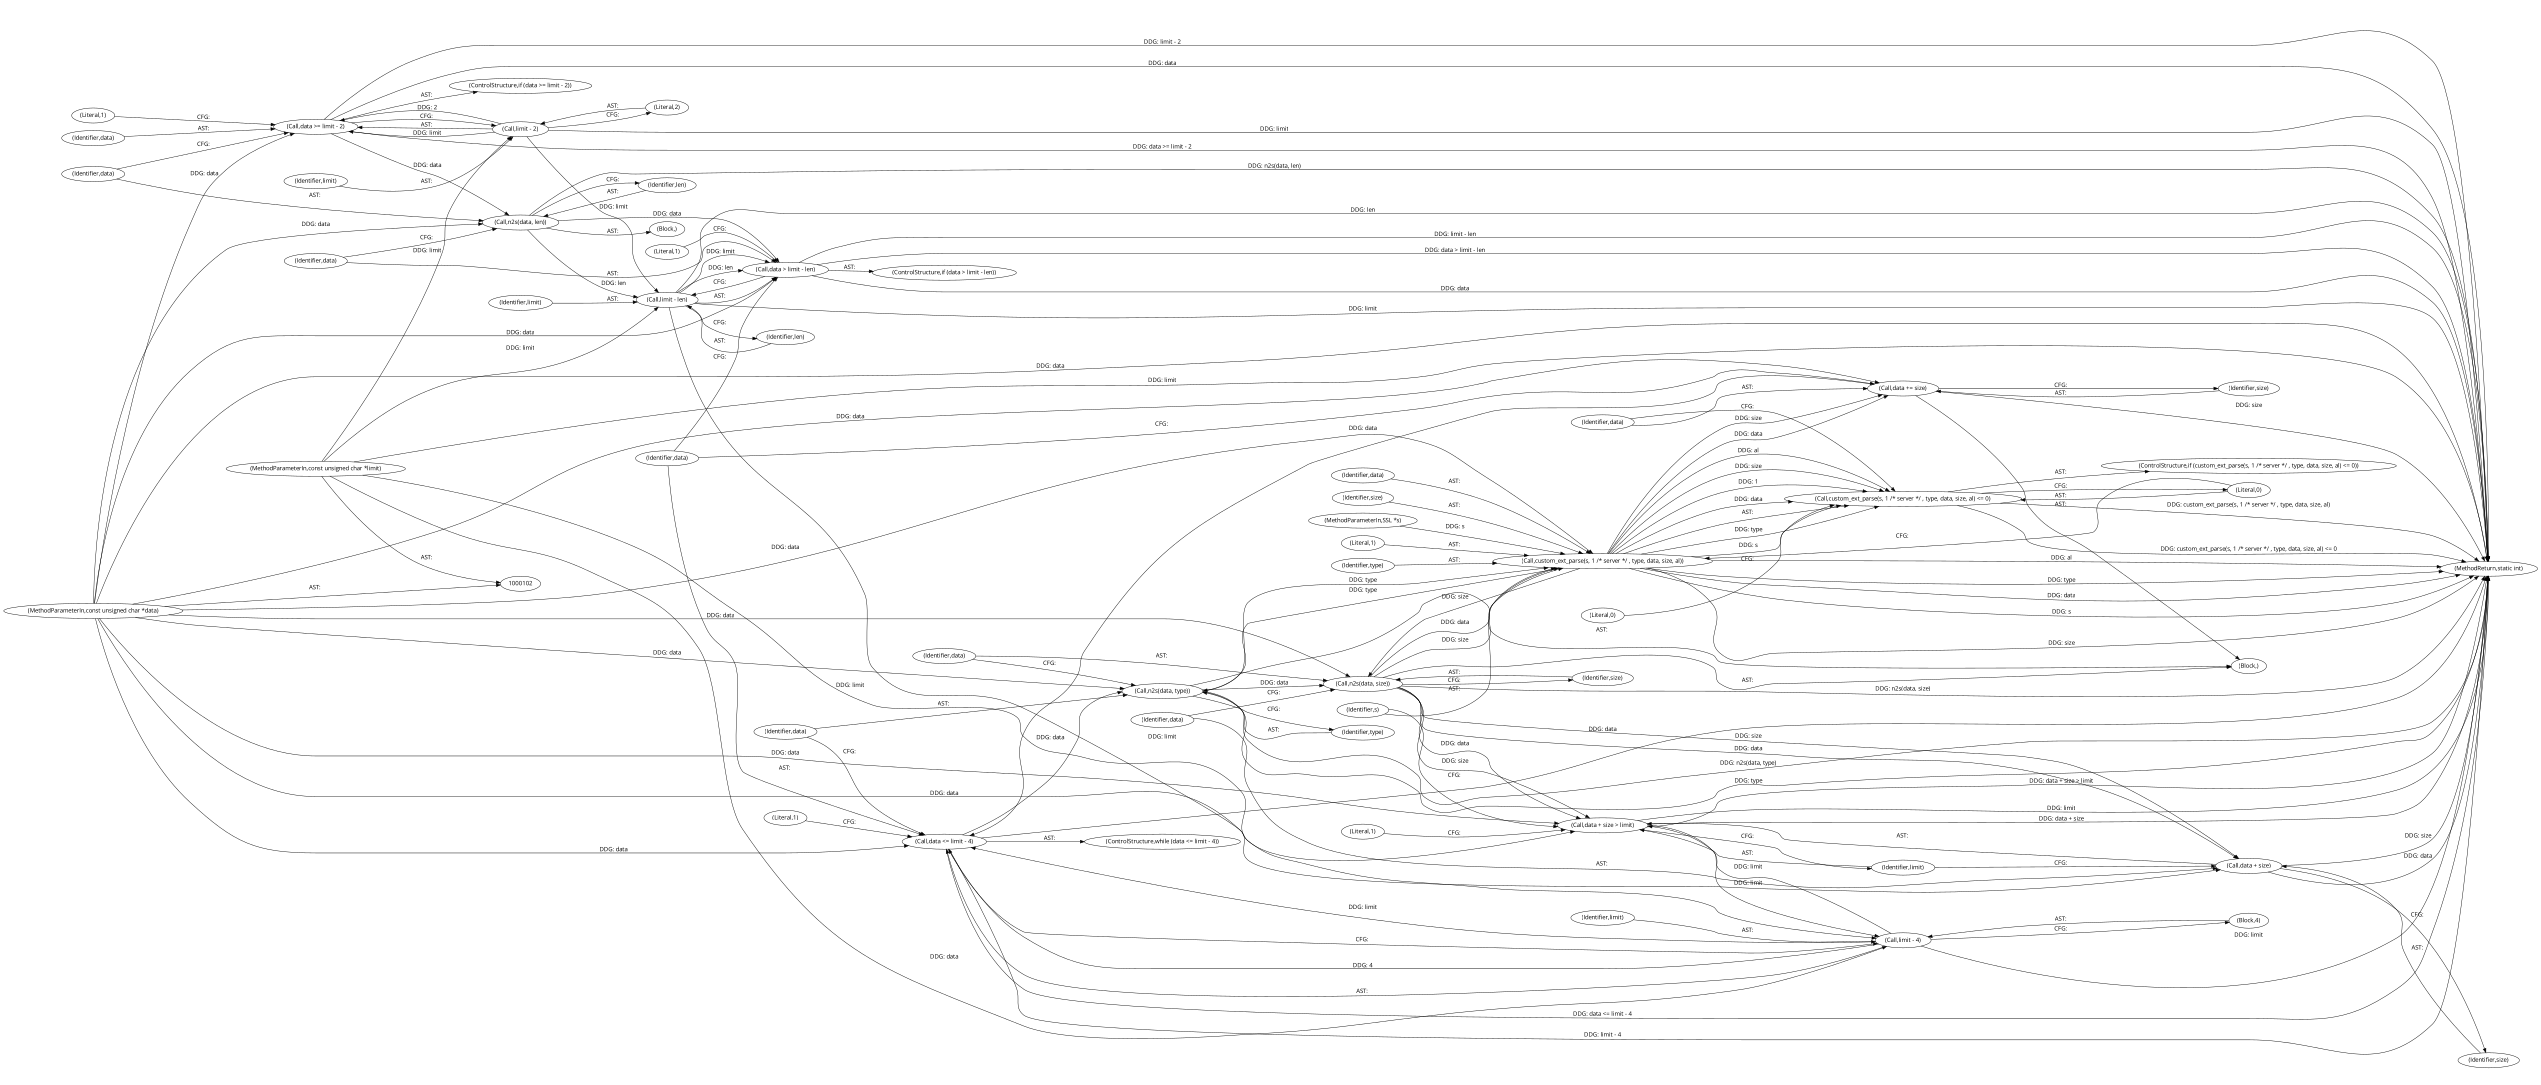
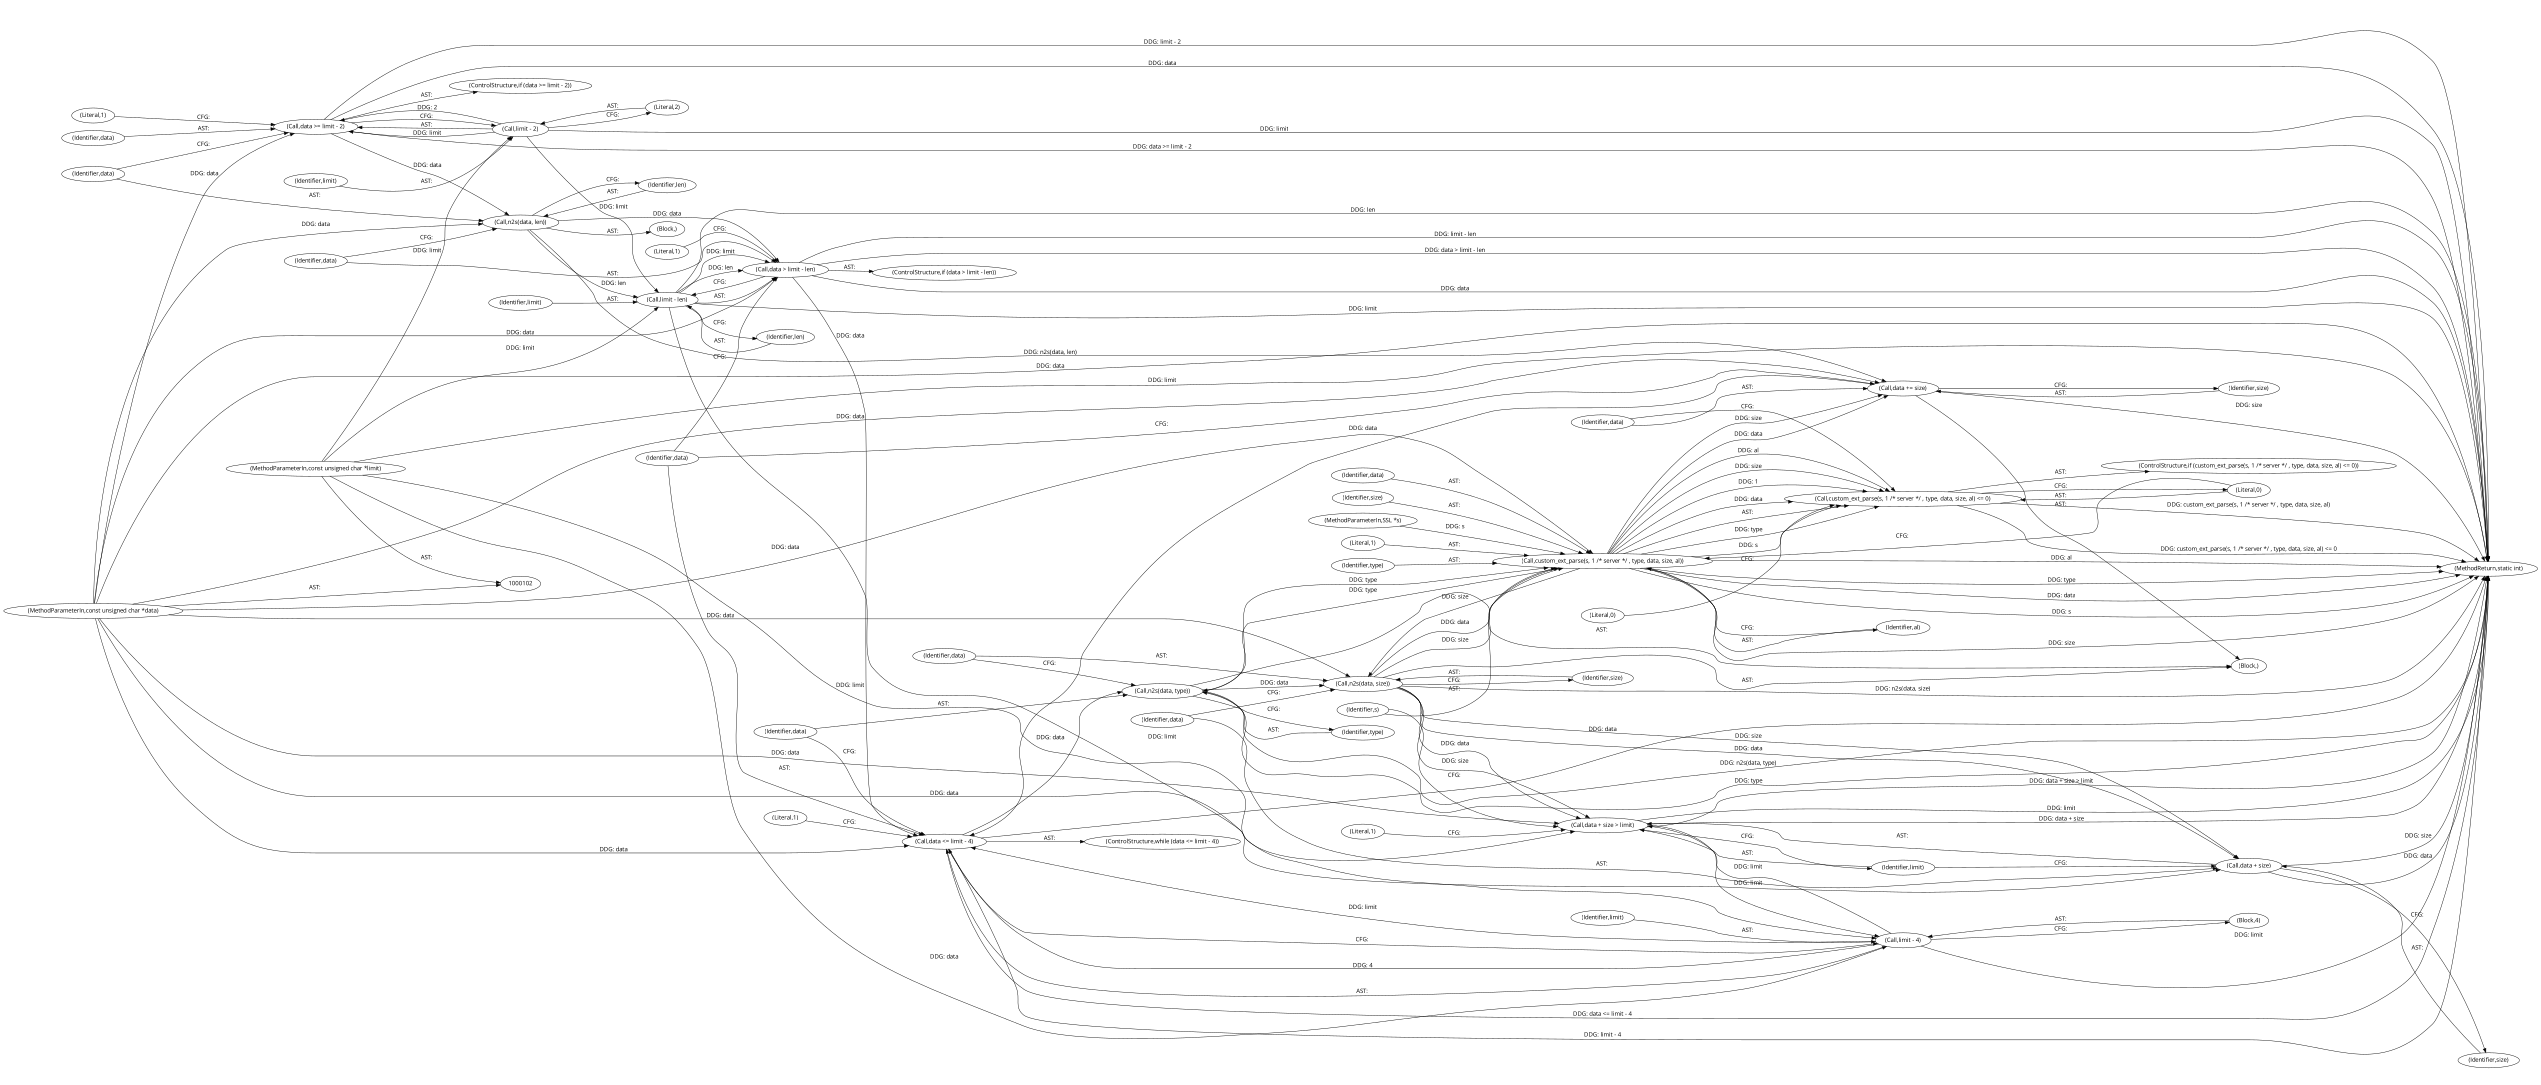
  digraph {
    fontname="Open Sans"
    rankdir=LR
    node [fontname="Open Sans"]
    edge [fontname="Open Sans"]
    n1 [label="(Call,data >= limit - 2)"]
    n2 [label="(Call,limit - 2)"]
    n3 [label="(Call,n2s(data, len))"]
    n4 [label="(ControlStructure,if (data >= limit - 2))"]
    n5 [label="(MethodReturn,static int)"]
    n6 [label="(Call,limit - len)"]
    n7 [label="(Literal,2)"]
    n8 [label="(Call,data > limit - len)"]
    n9 [label="(Identifier,len)"]
    n10 [label="(Block,)"]
    n11 [label="(MethodParameterIn,const unsigned char *data)"]
    n12 [label="(Call,data <= limit - 4)"]
    n13 [label="(Call,n2s(data, type))"]
    n14 [label="(Call,n2s(data, size))"]
    n15 [label="(Call,data + size > limit)"]
    n16 [label="(Call,data + size)"]
    n17 [label="(Call,custom_ext_parse(s, 1 /* server */ , type, data, size, al))"]
    n18 [label="(Call,data += size)"]
    1000102
    n20 [label="(ControlStructure,if (data > limit - len))"]
    n21 [label="(Call,limit - 4)"]
    n22 [label="(ControlStructure,while (data <= limit - 4))"]
    n23 [label="(Identifier,type)"]
    n24 [label="(Block,)"]
    n25 [label="(Identifier,size)"]
    n26 [label="(Identifier,limit)"]
    n27 [label="(Identifier,size)"]
    n28 [label="(Call,custom_ext_parse(s, 1 /* server */ , type, data, size, al) <= 0)"]
+   n29 [label="(Identifier,al)"]
    n30 [label="(Identifier,size)"]
    n31 [label="(Identifier,len)"]
    n32 [label="(MethodParameterIn,const unsigned char *limit)"]
    n33 [label="(Block,4)"]
    n34 [label="(Literal,0)"]
    n35 [label="(ControlStructure,if (custom_ext_parse(s, 1 /* server */ , type, data, size, al) <= 0))"]
    n36 [label="(Identifier,s)"]
    n37 [label="(Literal,1)"]
    n38 [label="(Identifier,data)"]
    n39 [label="(Identifier,data)"]
    n40 [label="(Identifier,data)"]
    n41 [label="(Identifier,data)"]
    n42 [label="(Identifier,limit)"]
    n43 [label="(Literal,1)"]
    n44 [label="(Identifier,data)"]
    n45 [label="(Identifier,data)"]
    n46 [label="(Identifier,size)"]
    n47 [label="(MethodParameterIn,SSL *s)"]
    n48 [label="(Identifier,data)"]
    n49 [label="(Identifier,data)"]
    n50 [label="(Literal,0)"]
    n51 [label="(Identifier,limit)"]
    n52 [label="(Identifier,data)"]
    n53 [label="(Literal,1)"]
    n54 [label="(Literal,1)"]
    n55 [label="(Literal,1)"]
    n56 [label="(Identifier,type)"]
    n57 [label="(Identifier,limit)"]
    n1 -> n2 [label="CFG: "]
    n1 -> n3 [label="DDG: data"]
    n1 -> n4 [label="AST: "]
    n1 -> n5 [label="DDG: limit - 2"]
    n1 -> n5 [label="DDG: data"]
    n1 -> n5 [label="DDG: data >= limit - 2"]
    n2 -> n1 [label="AST: "]
    n2 -> n1 [label="DDG: limit"]
    n2 -> n1 [label="DDG: 2"]
    n2 -> n5 [label="DDG: limit"]
    n2 -> n6 [label="DDG: limit"]
    n2 -> n7 [label="CFG: "]
-   n3 -> n5 [label="DDG: n2s(data, len)"]
+   n3 -> n18 [label="DDG: n2s(data, len)"]
    n3 -> n6 [label="DDG: len"]
    n3 -> n8 [label="DDG: data"]
    n3 -> n9 [label="CFG: "]
    n3 -> n10 [label="AST: "]
    n6 -> n5 [label="DDG: len"]
    n6 -> n5 [label="DDG: limit"]
    n6 -> n8 [label="AST: "]
    n6 -> n8 [label="DDG: limit"]
    n6 -> n8 [label="DDG: len"]
    n6 -> n21 [label="DDG: limit"]
    n6 -> n31 [label="CFG: "]
    n7 -> n2 [label="AST: "]
    n8 -> n5 [label="DDG: data"]
    n8 -> n5 [label="DDG: limit - len"]
    n8 -> n5 [label="DDG: data > limit - len"]
    n8 -> n6 [label="CFG: "]
+   n8 -> n12 [label="DDG: data"]
    n8 -> n20 [label="AST: "]
    n9 -> n3 [label="AST: "]
    n11 -> n1 [label="DDG: data"]
    n11 -> n3 [label="DDG: data"]
    n11 -> n5 [label="DDG: data"]
    n11 -> n8 [label="DDG: data"]
    n11 -> n12 [label="DDG: data"]
-   n11 -> n13 [label="DDG: data"]
    n11 -> n14 [label="DDG: data"]
    n11 -> n15 [label="DDG: data"]
    n11 -> n16 [label="DDG: data"]
    n11 -> n17 [label="DDG: data"]
    n11 -> n18 [label="DDG: data"]
    n11 -> 1000102 [label="AST: "]
    n12 -> n5 [label="DDG: limit - 4"]
    n12 -> n5 [label="DDG: data"]
    n12 -> n5 [label="DDG: data <= limit - 4"]
    n12 -> n13 [label="DDG: data"]
    n12 -> n21 [label="CFG: "]
    n12 -> n22 [label="AST: "]
    n13 -> n5 [label="DDG: n2s(data, type)"]
    n13 -> n5 [label="DDG: type"]
    n13 -> n14 [label="DDG: data"]
    n13 -> n17 [label="DDG: type"]
    n13 -> n23 [label="CFG: "]
    n13 -> n24 [label="AST: "]
    n14 -> n5 [label="DDG: n2s(data, size)"]
    n14 -> n15 [label="DDG: data"]
    n14 -> n15 [label="DDG: size"]
    n14 -> n16 [label="DDG: data"]
    n14 -> n16 [label="DDG: size"]
    n14 -> n17 [label="DDG: data"]
    n14 -> n17 [label="DDG: size"]
    n14 -> n24 [label="AST: "]
    n14 -> n25 [label="CFG: "]
    n15 -> n5 [label="DDG: data + size > limit"]
    n15 -> n5 [label="DDG: limit"]
    n15 -> n5 [label="DDG: data + size"]
    n15 -> n21 [label="DDG: limit"]
    n15 -> n26 [label="CFG: "]
    n16 -> n5 [label="DDG: size"]
    n16 -> n5 [label="DDG: data"]
    n16 -> n15 [label="AST: "]
    n16 -> n27 [label="CFG: "]
    n17 -> n5 [label="DDG: type"]
    n17 -> n5 [label="DDG: data"]
    n17 -> n5 [label="DDG: s"]
    n17 -> n5 [label="DDG: size"]
    n17 -> n5 [label="DDG: al"]
    n17 -> n13 [label="DDG: type"]
    n17 -> n14 [label="DDG: size"]
    n17 -> n18 [label="DDG: size"]
    n17 -> n18 [label="DDG: data"]
    n17 -> n28 [label="AST: "]
    n17 -> n28 [label="DDG: type"]
    n17 -> n28 [label="DDG: s"]
    n17 -> n28 [label="DDG: al"]
    n17 -> n28 [label="DDG: size"]
    n17 -> n28 [label="DDG: 1"]
    n17 -> n28 [label="DDG: data"]
+   n17 -> n29 [label="CFG: "]
    n18 -> n5 [label="DDG: size"]
    n18 -> n12 [label="DDG: data"]
    n18 -> n24 [label="AST: "]
    n18 -> n30 [label="CFG: "]
    n21 -> n5 [label="DDG: limit"]
    n21 -> n12 [label="AST: "]
    n21 -> n12 [label="DDG: limit"]
    n21 -> n12 [label="DDG: 4"]
    n21 -> n15 [label="DDG: limit"]
    n21 -> n33 [label="CFG: "]
    n23 -> n13 [label="AST: "]
    n25 -> n14 [label="AST: "]
    n26 -> n15 [label="AST: "]
    n26 -> n16 [label="CFG: "]
    n27 -> n16 [label="AST: "]
    n28 -> n5 [label="DDG: custom_ext_parse(s, 1 /* server */ , type, data, size, al)"]
    n28 -> n5 [label="DDG: custom_ext_parse(s, 1 /* server */ , type, data, size, al) <= 0"]
    n28 -> n34 [label="CFG: "]
    n28 -> n35 [label="AST: "]
+   n29 -> n17 [label="AST: "]
    n30 -> n18 [label="AST: "]
    n31 -> n6 [label="AST: "]
    n32 -> n2 [label="DDG: limit"]
    n32 -> n5 [label="DDG: limit"]
    n32 -> n6 [label="DDG: limit"]
    n32 -> n15 [label="DDG: limit"]
    n32 -> 1000102 [label="AST: "]
    n32 -> n21 [label="DDG: data"]
    n33 -> n21 [label="AST: "]
    n34 -> n17 [label="CFG: "]
    n34 -> n28 [label="AST: "]
    n36 -> n15 [label="CFG: "]
    n36 -> n17 [label="AST: "]
    n37 -> n12 [label="CFG: "]
    n38 -> n18 [label="AST: "]
    n38 -> n28 [label="CFG: "]
    n39 -> n17 [label="AST: "]
    n40 -> n13 [label="CFG: "]
    n40 -> n14 [label="AST: "]
    n41 -> n1 [label="CFG: "]
    n41 -> n3 [label="AST: "]
    n42 -> n21 [label="AST: "]
    n43 -> n8 [label="CFG: "]
    n44 -> n12 [label="CFG: "]
    n44 -> n13 [label="AST: "]
    n45 -> n1 [label="AST: "]
    n46 -> n17 [label="AST: "]
    n47 -> n17 [label="DDG: s"]
    n48 -> n8 [label="CFG: "]
    n48 -> n12 [label="AST: "]
    n48 -> n18 [label="CFG: "]
    n49 -> n14 [label="CFG: "]
    n49 -> n16 [label="AST: "]
    n50 -> n28 [label="CFG: "]
    n51 -> n6 [label="AST: "]
    n52 -> n3 [label="CFG: "]
    n52 -> n8 [label="AST: "]
    n53 -> n1 [label="CFG: "]
    n54 -> n17 [label="AST: "]
    n55 -> n15 [label="CFG: "]
    n56 -> n17 [label="AST: "]
    n57 -> n2 [label="AST: "]
  }
